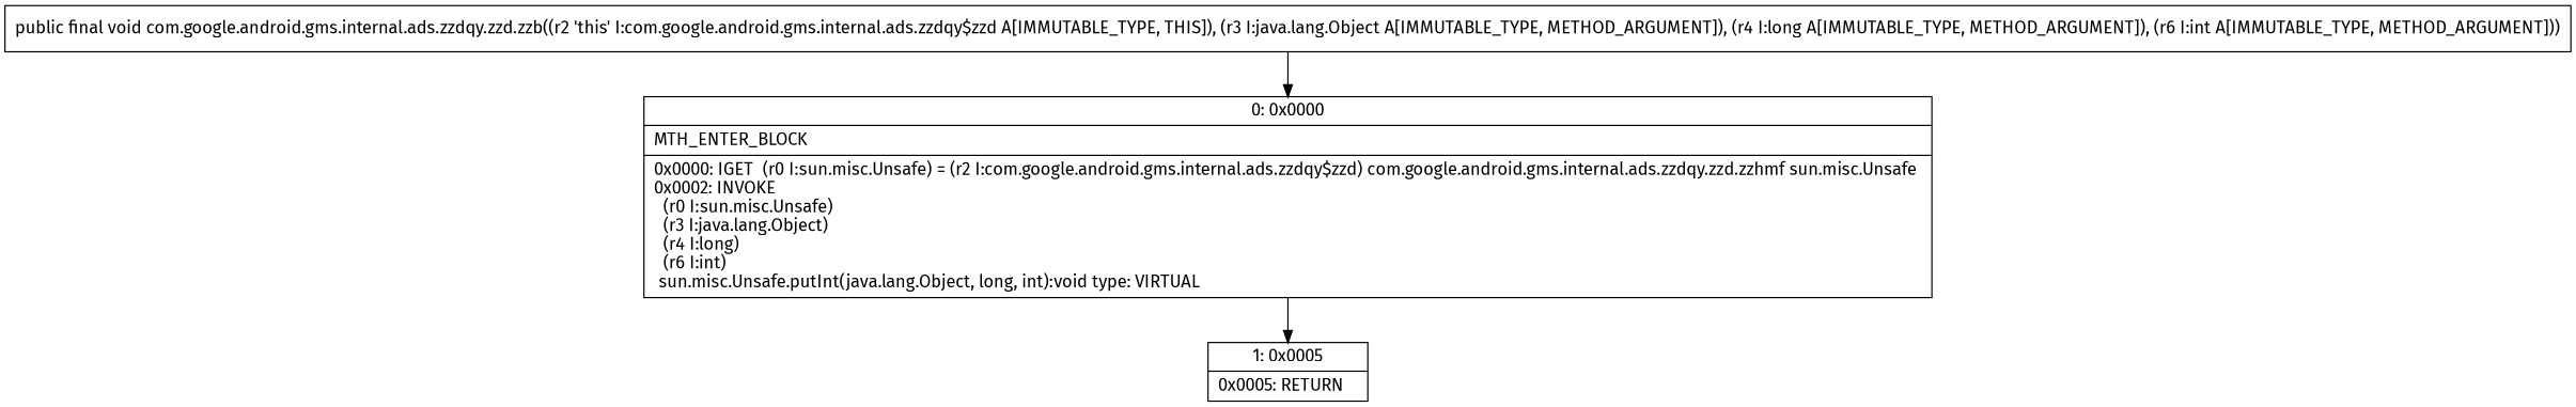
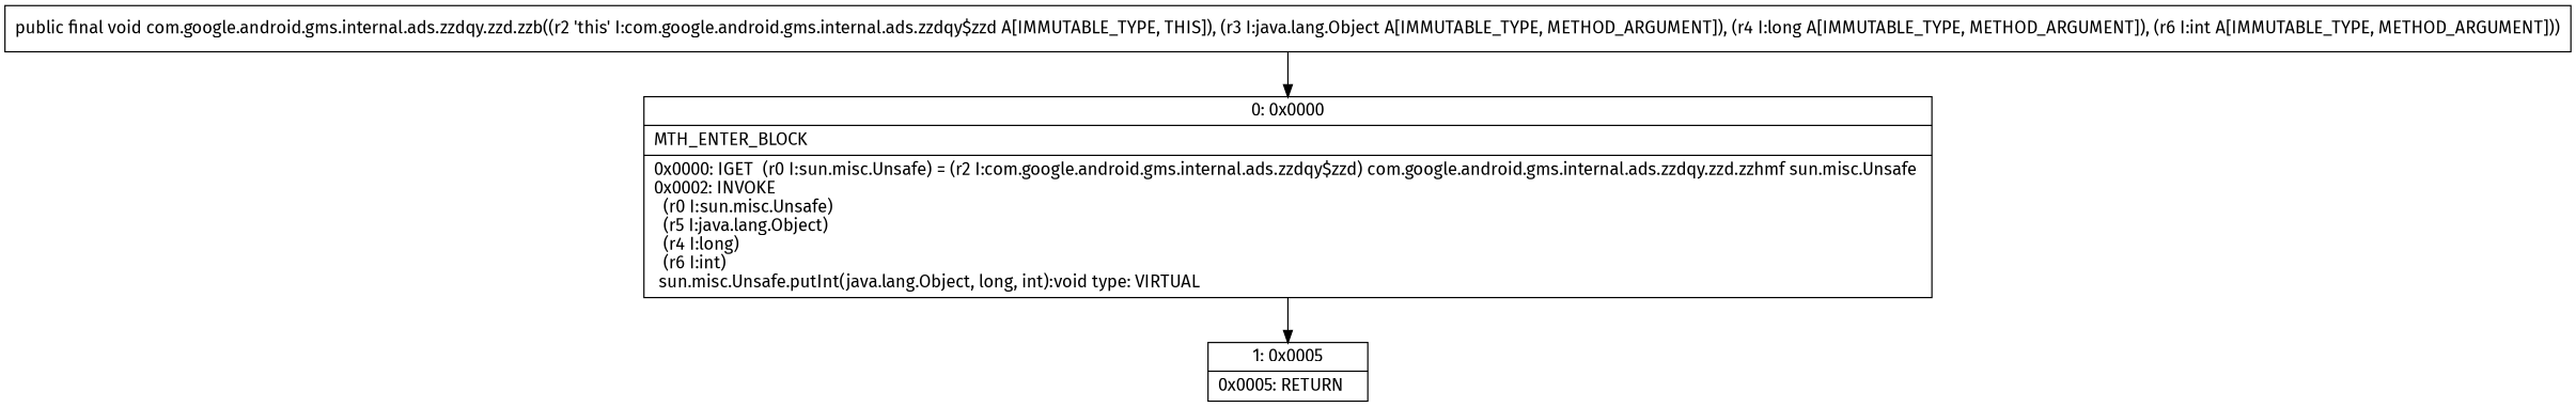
  digraph {
    fontname="Fira Sans"
    node [shape=record fontname="Fira Sans"]
    edge [fontname="Fira Sans"]
-   n1 [label="{0\:\ 0x0000|MTH_ENTER_BLOCK\l|0x0000: IGET  (r0 I:sun.misc.Unsafe) = (r2 I:com.google.android.gms.internal.ads.zzdqy$zzd) com.google.android.gms.internal.ads.zzdqy.zzd.zzhmf sun.misc.Unsafe \l0x0002: INVOKE  \l  (r0 I:sun.misc.Unsafe)\l  (r3 I:java.lang.Object)\l  (r4 I:long)\l  (r6 I:int)\l sun.misc.Unsafe.putInt(java.lang.Object, long, int):void type: VIRTUAL \l}"]
+   n1 [label="{0\:\ 0x0000|MTH_ENTER_BLOCK\l|0x0000: IGET  (r0 I:sun.misc.Unsafe) = (r2 I:com.google.android.gms.internal.ads.zzdqy$zzd) com.google.android.gms.internal.ads.zzdqy.zzd.zzhmf sun.misc.Unsafe \l0x0002: INVOKE  \l  (r0 I:sun.misc.Unsafe)\l  (r5 I:java.lang.Object)\l  (r4 I:long)\l  (r6 I:int)\l sun.misc.Unsafe.putInt(java.lang.Object, long, int):void type: VIRTUAL \l}"]
    n2 [label="{1\:\ 0x0005|0x0005: RETURN   \l}"]
    n3 [label="{public final void com.google.android.gms.internal.ads.zzdqy.zzd.zzb((r2 'this' I:com.google.android.gms.internal.ads.zzdqy$zzd A[IMMUTABLE_TYPE, THIS]), (r3 I:java.lang.Object A[IMMUTABLE_TYPE, METHOD_ARGUMENT]), (r4 I:long A[IMMUTABLE_TYPE, METHOD_ARGUMENT]), (r6 I:int A[IMMUTABLE_TYPE, METHOD_ARGUMENT])) }"]
    n1 -> n2
    n3 -> n1
  }
